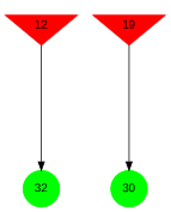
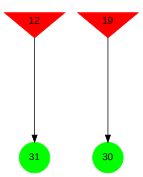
  digraph {
    fontname="Liberation Sans"
    ranksep=2.0
    node [color=red fontname="Liberation Sans" shape=invtriangle style=filled]
    edge [fontname="Liberation Sans"]
    12
    19
    30 [color=green shape=circle]
-   31 [color=green shape=circle label=32]
+   31 [color=green shape=circle]
    subgraph sub_1 {
      rank=same
      12
      19
    }
    subgraph sub_2 {
      rank=same
    }
    subgraph sub_3 {
      rank=same
      30
      31
    }
    12 -> 31
    19 -> 30
  }
